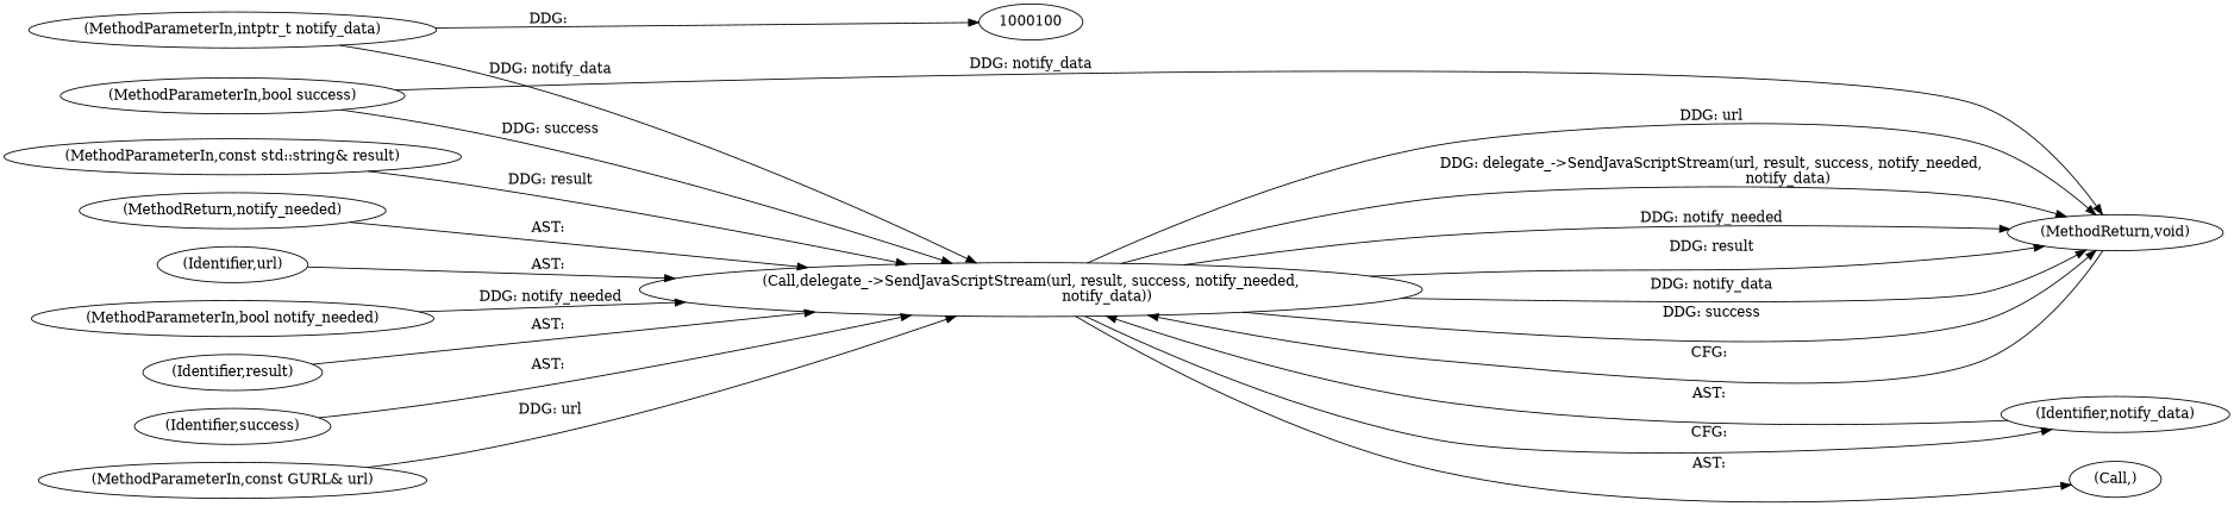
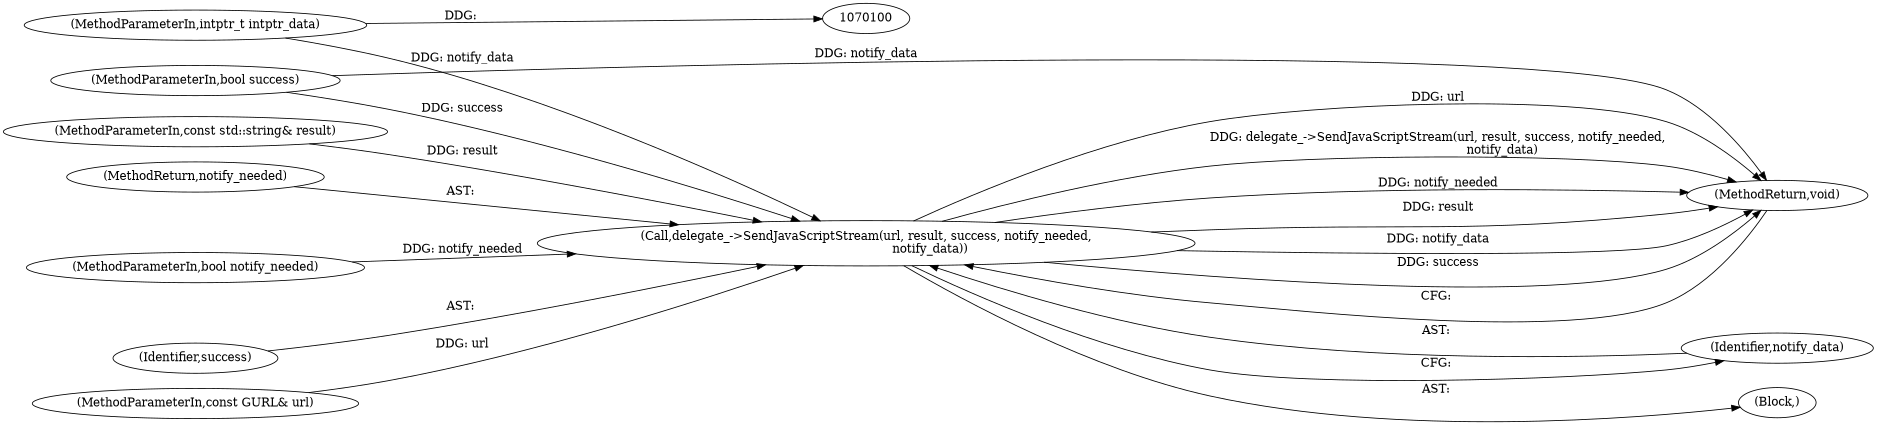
  digraph {
    fontname="DejaVu Serif"
    rankdir=LR
    node [fontname="DejaVu Serif"]
    edge [fontname="DejaVu Serif"]
-   n1 [label="(MethodParameterIn,intptr_t notify_data)"]
+   n1 [label="(MethodParameterIn,intptr_t intptr_data)"]
    n2 [label="(Call,delegate_->SendJavaScriptStream(url, result, success, notify_needed,\n                                  notify_data))"]
-   1000100
+   1000100 [label=1070100]
    n4 [label="(MethodReturn,void)"]
-   n5 [label="(Call,)"]
+   n5 [label="(Block,)"]
    n6 [label="(Identifier,notify_data)"]
    n7 [label="(MethodParameterIn,const std::string& result)"]
    n8 [label="(MethodReturn,notify_needed)"]
    n9 [label="(MethodParameterIn,bool success)"]
-   n10 [label="(Identifier,url)"]
    n11 [label="(MethodParameterIn,bool notify_needed)"]
-   n12 [label="(Identifier,result)"]
    n13 [label="(Identifier,success)"]
    n14 [label="(MethodParameterIn,const GURL& url)"]
    n1 -> n2 [label="DDG: notify_data"]
    n1 -> 1000100 [label="DDG: "]
    n2 -> n4 [label="DDG: url"]
    n2 -> n4 [label="DDG: delegate_->SendJavaScriptStream(url, result, success, notify_needed,\n                                  notify_data)"]
    n2 -> n4 [label="DDG: notify_needed"]
    n2 -> n4 [label="DDG: result"]
    n2 -> n4 [label="DDG: notify_data"]
    n2 -> n4 [label="DDG: success"]
    n2 -> n5 [label="AST: "]
    n2 -> n6 [label="CFG: "]
    n4 -> n2 [label="CFG: "]
    n6 -> n2 [label="AST: "]
    n7 -> n2 [label="DDG: result"]
    n8 -> n2 [label="AST: "]
    n9 -> n2 [label="DDG: success"]
    n9 -> n4 [label="DDG: notify_data"]
-   n10 -> n2 [label="AST: "]
    n11 -> n2 [label="DDG: notify_needed"]
-   n12 -> n2 [label="AST: "]
    n13 -> n2 [label="AST: "]
    n14 -> n2 [label="DDG: url"]
  }
